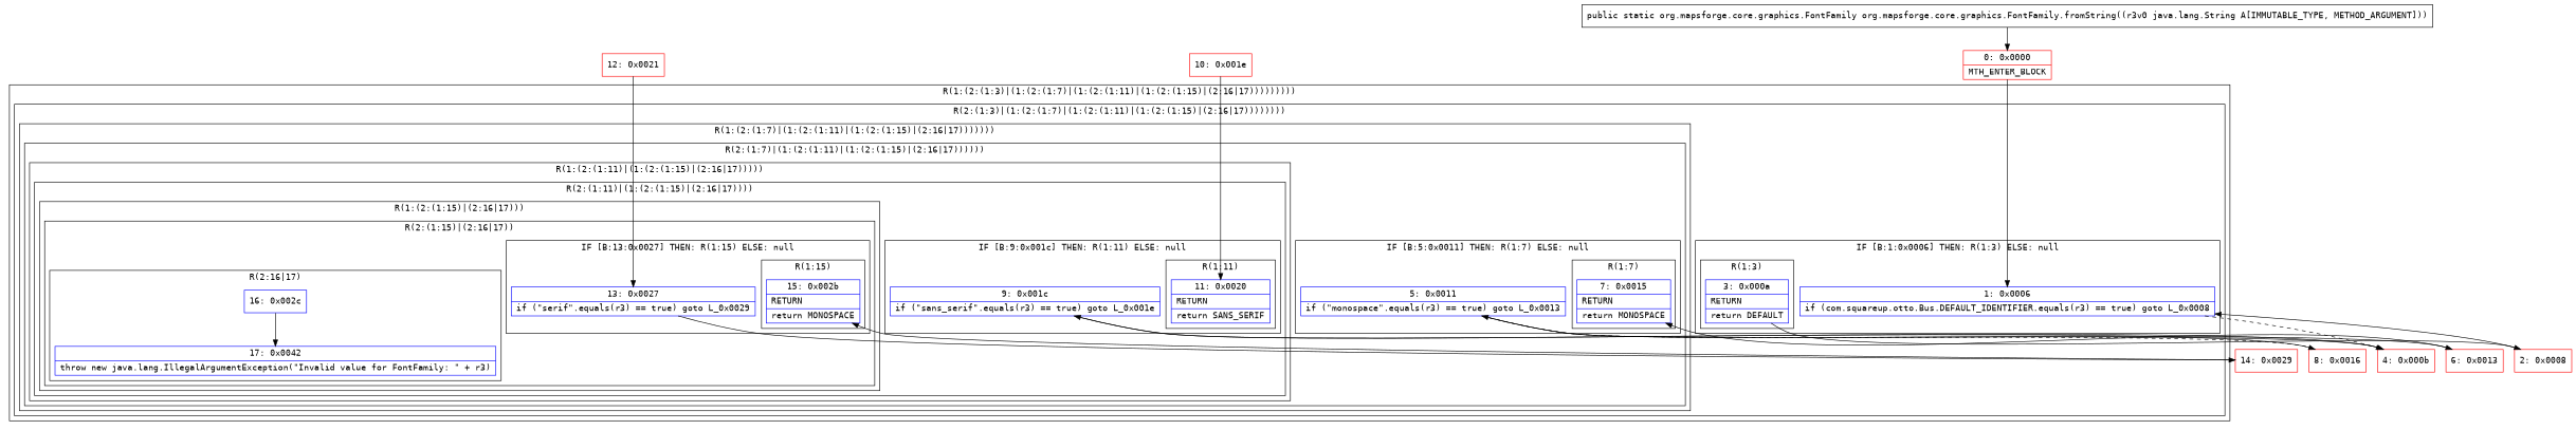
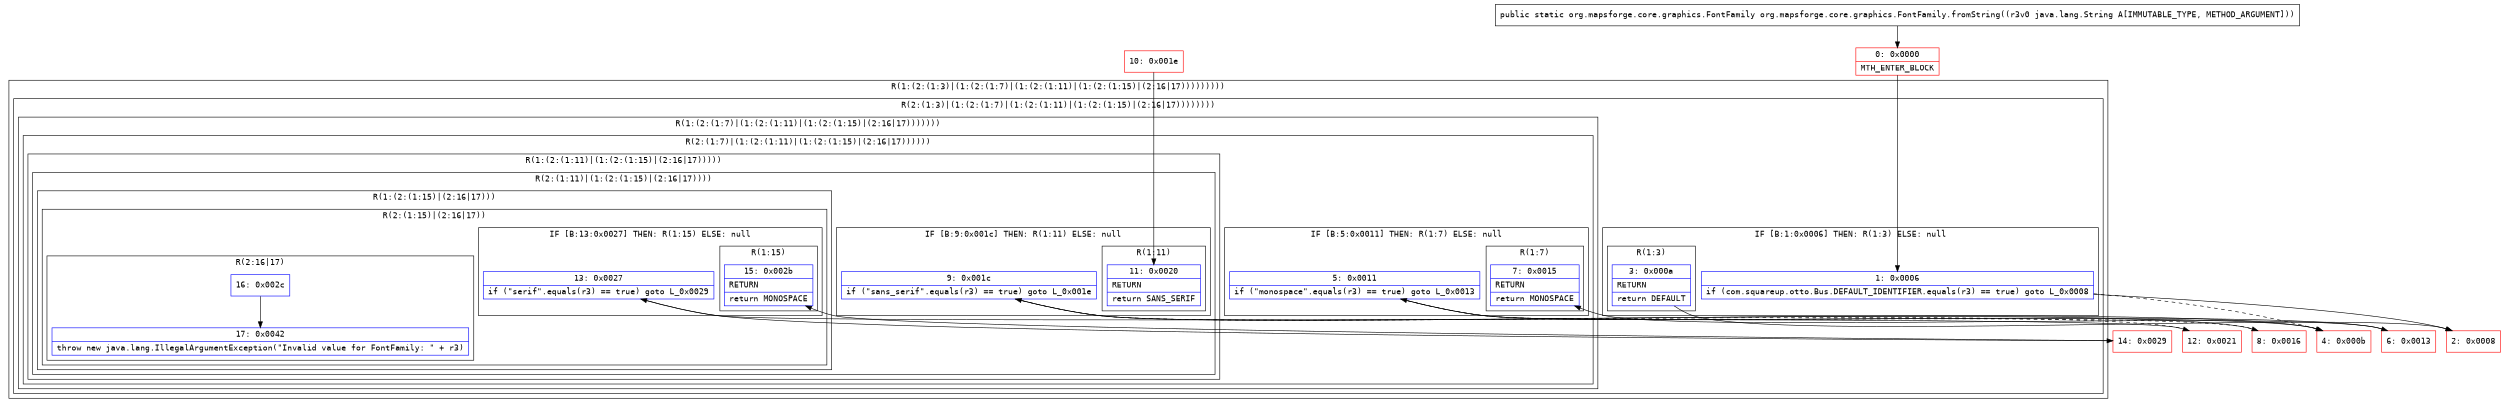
  digraph {
    fontname="DejaVu Sans Mono"
    node [color=blue fontname="DejaVu Sans Mono" shape=record]
    edge [fontname="DejaVu Sans Mono"]
    n1 [label="{3\:\ 0x000a|RETURN\l|return DEFAULT\l}"]
    n2 [label="{1\:\ 0x0006|if (com.squareup.otto.Bus.DEFAULT_IDENTIFIER.equals(r3) == true) goto L_0x0008\l}"]
    n3 [label="{7\:\ 0x0015|RETURN\l|return MONOSPACE\l}"]
    n4 [label="{5\:\ 0x0011|if (\"monospace\".equals(r3) == true) goto L_0x0013\l}"]
    n5 [label="{11\:\ 0x0020|RETURN\l|return SANS_SERIF\l}"]
    n6 [label="{9\:\ 0x001c|if (\"sans_serif\".equals(r3) == true) goto L_0x001e\l}"]
    n7 [label="{15\:\ 0x002b|RETURN\l|return MONOSPACE\l}"]
    n8 [label="{13\:\ 0x0027|if (\"serif\".equals(r3) == true) goto L_0x0029\l}"]
    n9 [label="{16\:\ 0x002c}"]
    n10 [label="{17\:\ 0x0042|throw new java.lang.IllegalArgumentException(\"Invalid value for FontFamily: \" + r3)\l}"]
    n11 [color=red label="{2\:\ 0x0008}"]
    n12 [color=red label="{4\:\ 0x000b}"]
    n13 [color=red label="{6\:\ 0x0013}"]
    n14 [color=red label="{8\:\ 0x0016}"]
    n15 [color=red label="{12\:\ 0x0021}"]
    n16 [color=red label="{14\:\ 0x0029}"]
    n17 [color=red label="{10\:\ 0x001e}"]
    n18 [color=red label="{0\:\ 0x0000|MTH_ENTER_BLOCK\l}"]
    n19 [label="{public static org.mapsforge.core.graphics.FontFamily org.mapsforge.core.graphics.FontFamily.fromString((r3v0 java.lang.String A[IMMUTABLE_TYPE, METHOD_ARGUMENT])) }" color=""]
    subgraph cluster_1 {
      label="R(1:(2:(1:3)|(1:(2:(1:7)|(1:(2:(1:11)|(1:(2:(1:15)|(2:16|17)))))))))"
      subgraph cluster_2 {
        label="R(2:(1:3)|(1:(2:(1:7)|(1:(2:(1:11)|(1:(2:(1:15)|(2:16|17))))))))"
        subgraph cluster_3 {
          label="IF [B:1:0x0006] THEN: R(1:3) ELSE: null"
          n2
          subgraph cluster_4 {
            label="R(1:3)"
            n1
          }
        }
        subgraph cluster_5 {
          label="R(1:(2:(1:7)|(1:(2:(1:11)|(1:(2:(1:15)|(2:16|17)))))))"
          subgraph cluster_6 {
            label="R(2:(1:7)|(1:(2:(1:11)|(1:(2:(1:15)|(2:16|17))))))"
            subgraph cluster_7 {
              label="IF [B:5:0x0011] THEN: R(1:7) ELSE: null"
              n4
              subgraph cluster_8 {
                label="R(1:7)"
                n3
              }
            }
            subgraph cluster_9 {
              label="R(1:(2:(1:11)|(1:(2:(1:15)|(2:16|17)))))"
              subgraph cluster_10 {
                label="R(2:(1:11)|(1:(2:(1:15)|(2:16|17))))"
                subgraph cluster_11 {
                  label="IF [B:9:0x001c] THEN: R(1:11) ELSE: null"
                  n6
                  subgraph cluster_12 {
                    label="R(1:11)"
                    n5
                  }
                }
                subgraph cluster_13 {
                  label="R(1:(2:(1:15)|(2:16|17)))"
                  subgraph cluster_14 {
                    label="R(2:(1:15)|(2:16|17))"
                    subgraph cluster_15 {
                      label="IF [B:13:0x0027] THEN: R(1:15) ELSE: null"
                      n8
                      subgraph cluster_16 {
                        label="R(1:15)"
                        n7
                      }
                    }
                    subgraph cluster_17 {
                      label="R(2:16|17)"
                      n9
                      n10
                    }
                  }
                }
              }
            }
          }
        }
      }
    }
    n1 -> n11
-   n11 -> n2
+   n2 -> n11
    n2 -> n12 [style=dashed]
    n4 -> n13
    n4 -> n14 [style=dashed]
    n6 -> n12
+   n6 -> n15 [style=dashed]
    n8 -> n16
    n9 -> n10
    n12 -> n4
    n13 -> n3
    n14 -> n6
    n15 -> n8
    n16 -> n7
    n17 -> n5
    n18 -> n2
    n19 -> n18
  }
